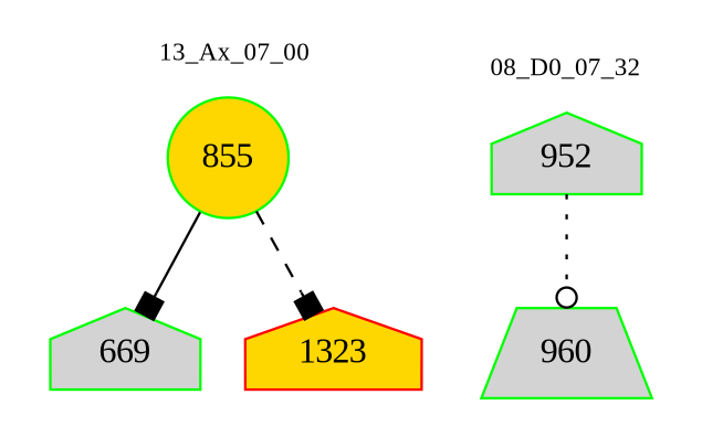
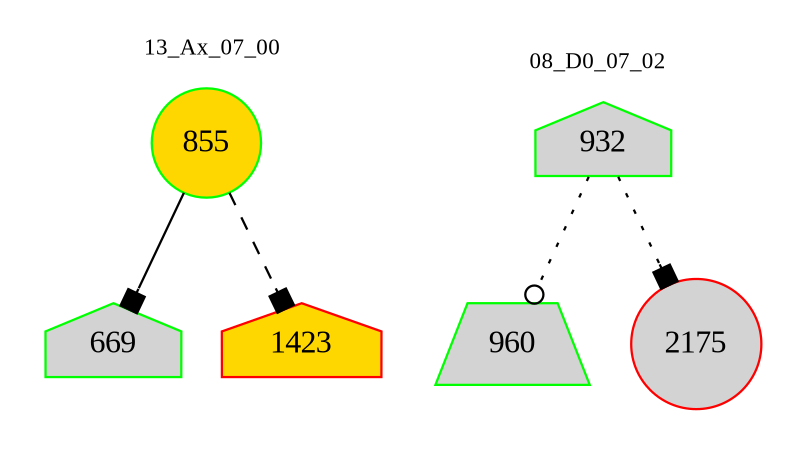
  digraph {
    fontname="Liberation Serif"
    node [color=green fillcolor=lightgrey fontname="Liberation Serif" shape=house style=filled]
    edge [arrowhead=box color=black fontname="Liberation Serif" style=dotted]
    n1 [fillcolor=gold label=855 shape=circle]
    n2 [label=669]
-   n3 [color=red fillcolor=gold label=1323]
-   n4 [label=952]
+   n3 [color=red fillcolor=gold label=1423]
+   n4 [label=932]
    n5 [label=960 shape=trapezium]
+   n6 [color=red label=2175 shape=circle]
    subgraph cluster_1 {
      color=white
      fontsize=10
      label="13_Ax_07_00"
      n1
      n2
      n3
    }
    subgraph cluster_2 {
      color=white
      fontsize=10
-     label="08_D0_07_32"
+     label="08_D0_07_02"
      n4
      n5
+     n6
    }
    n1 -> n2 [style=solid]
    n1 -> n3 [style=dashed]
    n4 -> n5 [arrowhead=odot]
+   n4 -> n6
  }
